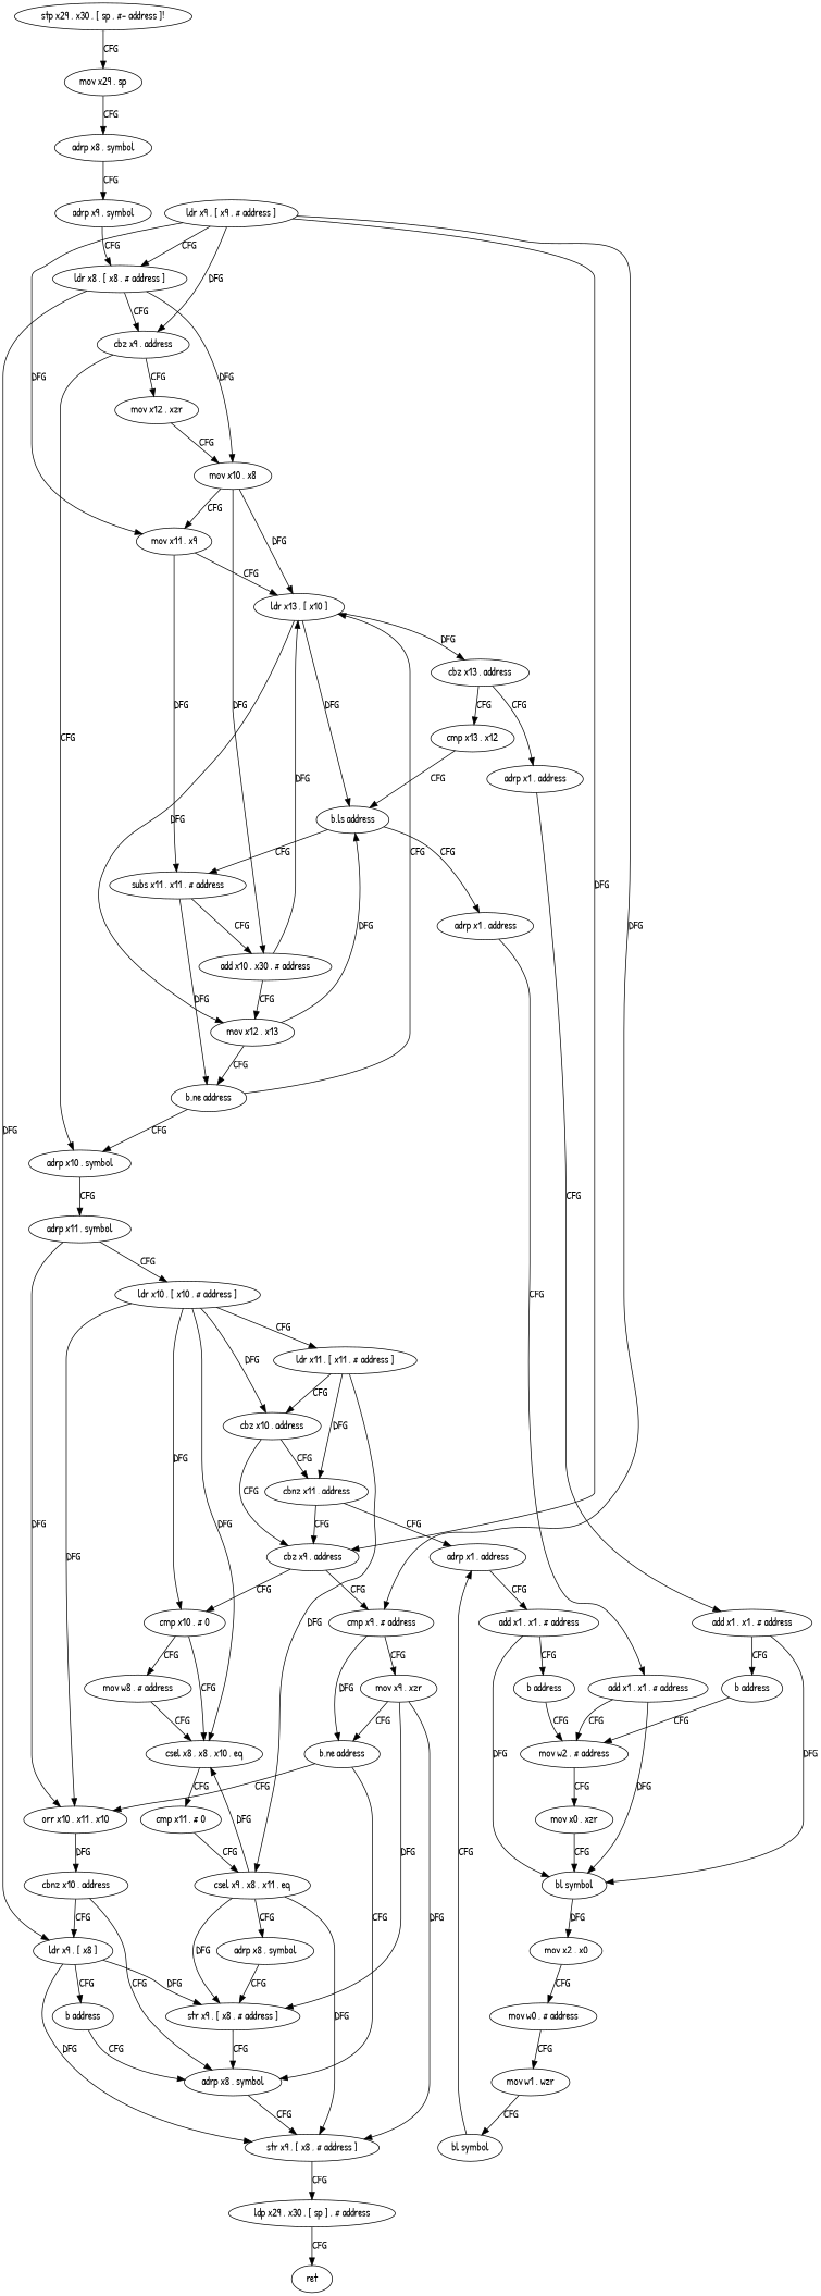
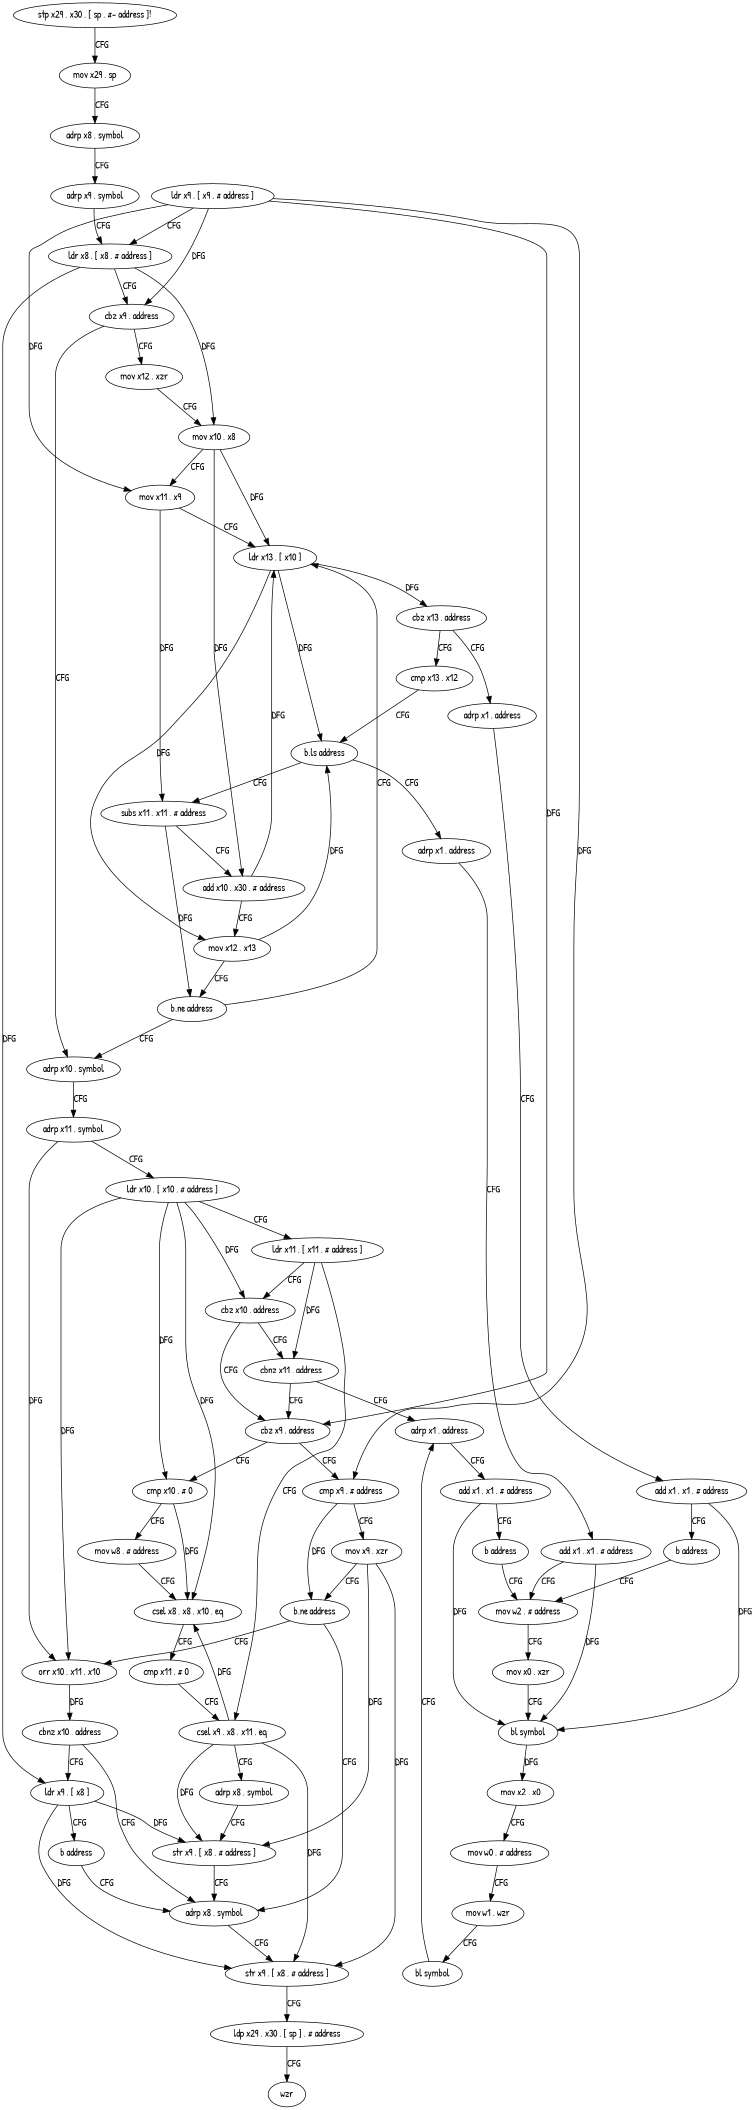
  digraph {
    fontname="Patrick Hand"
    node [fontname="Patrick Hand"]
    edge [fontname="Patrick Hand"]
    n1 [label="stp x29 , x30 , [ sp , #- address ]!"]
    n2 [label="mov x29 , sp"]
    n3 [label="adrp x8 , symbol"]
    n4 [label="adrp x9 , symbol"]
    n5 [label="ldr x8 , [ x8 , # address ]"]
    n6 [label="ldr x9 , [ x9 , # address ]"]
    n7 [label="cbz x9 , address"]
    n8 [label="cbz x9 , address"]
    n9 [label="mov x11 , x9"]
    n10 [label="cmp x9 , # address"]
    n11 [label="mov x10 , x8"]
    n12 [label="ldr x9 , [ x8 ]"]
    n13 [label="adrp x10 , symbol"]
    n14 [label="mov x12 , xzr"]
    n15 [label="cmp x10 , # 0"]
    n16 [label="ldr x13 , [ x10 ]"]
    n17 [label="subs x11 , x11 , # address"]
    n18 [label="mov x9 , xzr"]
    n19 [label="b.ne address"]
    n20 [label="add x10 , x30 , # address"]
    n21 [label="str x9 , [ x8 , # address ]"]
    n22 [label="str x9 , [ x8 , # address ]"]
    n23 [label="b address"]
    n24 [label="adrp x11 , symbol"]
    n25 [label="ldr x10 , [ x10 , # address ]"]
    n26 [label="orr x10 , x11 , x10"]
    n27 [label="b.ls address"]
    n28 [label="adrp x1 , address"]
    n29 [label="ldr x11 , [ x11 , # address ]"]
    n30 [label="cbz x10 , address"]
    n31 [label="csel x8 , x8 , x10 , eq"]
    n32 [label="cbnz x11 , address"]
    n33 [label="csel x9 , x8 , x11 , eq"]
    n34 [label="mov w8 , # address"]
    n35 [label="cmp x11 , # 0"]
    n36 [label="cbnz x10 , address"]
    n37 [label="adrp x1 , address"]
    n38 [label="adrp x8 , symbol"]
    n39 [label="add x1 , x1 , # address"]
    n40 [label="mov x12 , x13"]
    n41 [label="cbz x13 , address"]
    n42 [label="b.ne address"]
    n43 [label="adrp x1 , address"]
    n44 [label="cmp x13 , x12"]
    n45 [label="adrp x8 , symbol"]
    n46 [label="bl symbol"]
    n47 [label="b address"]
    n48 [label="add x1 , x1 , # address"]
    n49 [label="b address"]
    n50 [label="mov w2 , # address"]
    n51 [label="mov x2 , x0"]
    n52 [label="mov x0 , xzr"]
    n53 [label="add x1 , x1 , # address"]
    n54 [label="ldp x29 , x30 , [ sp ] , # address"]
    n55 [label="mov w0 , # address"]
    n56 [label="mov w1 , wzr"]
    n57 [label="bl symbol"]
-   n58 [label=ret]
+   n58 [label=wzr]
    n1 -> n2 [label=CFG]
    n2 -> n3 [label=CFG]
    n3 -> n4 [label=CFG]
    n4 -> n5 [label=CFG]
    n5 -> n7 [label=CFG]
    n5 -> n11 [label=DFG]
    n5 -> n12 [label=DFG]
    n6 -> n5 [label=CFG]
    n6 -> n7 [label=DFG]
    n6 -> n8 [label=DFG]
    n6 -> n9 [label=DFG]
    n6 -> n10 [label=DFG]
    n7 -> n13 [label=CFG]
    n7 -> n14 [label=CFG]
    n8 -> n10 [label=CFG]
    n8 -> n15 [label=CFG]
    n9 -> n16 [label=CFG]
    n9 -> n17 [label=DFG]
    n10 -> n18 [label=CFG]
    n10 -> n19 [label=DFG]
    n11 -> n9 [label=CFG]
    n11 -> n16 [label=DFG]
    n11 -> n20 [label=DFG]
    n12 -> n21 [label=DFG]
    n12 -> n22 [label=DFG]
    n12 -> n23 [label=CFG]
    n13 -> n24 [label=CFG]
    n14 -> n11 [label=CFG]
-   n15 -> n31 [label=CFG]
+   n15 -> n31 [label=DFG]
    n15 -> n34 [label=CFG]
    n16 -> n27 [label=DFG]
    n16 -> n40 [label=DFG]
    n16 -> n41 [label=DFG]
    n17 -> n20 [label=CFG]
    n17 -> n42 [label=DFG]
    n18 -> n19 [label=CFG]
    n18 -> n21 [label=DFG]
    n18 -> n22 [label=DFG]
    n19 -> n26 [label=CFG]
    n19 -> n45 [label=CFG]
    n20 -> n16 [label=DFG]
    n20 -> n40 [label=CFG]
    n21 -> n45 [label=CFG]
    n22 -> n54 [label=CFG]
    n23 -> n45 [label=CFG]
    n24 -> n25 [label=CFG]
    n24 -> n26 [label=DFG]
    n25 -> n15 [label=DFG]
    n25 -> n26 [label=DFG]
    n25 -> n29 [label=CFG]
    n25 -> n30 [label=DFG]
    n25 -> n31 [label=DFG]
    n26 -> n36 [label=DFG]
    n27 -> n17 [label=CFG]
    n27 -> n28 [label=CFG]
    n28 -> n53 [label=CFG]
    n29 -> n30 [label=CFG]
    n29 -> n32 [label=DFG]
-   n29 -> n33 [label=DFG]
+   n29 -> n33 [label=CFG]
    n30 -> n8 [label=CFG]
    n30 -> n32 [label=CFG]
    n31 -> n35 [label=CFG]
    n32 -> n8 [label=CFG]
    n32 -> n37 [label=CFG]
    n33 -> n21 [label=DFG]
    n33 -> n22 [label=DFG]
    n33 -> n31 [label=DFG]
    n33 -> n38 [label=CFG]
    n34 -> n31 [label=CFG]
    n35 -> n33 [label=CFG]
    n36 -> n12 [label=CFG]
    n36 -> n45 [label=CFG]
    n37 -> n39 [label=CFG]
    n38 -> n21 [label=CFG]
    n39 -> n46 [label=DFG]
    n39 -> n47 [label=CFG]
    n40 -> n27 [label=DFG]
    n40 -> n42 [label=CFG]
    n41 -> n43 [label=CFG]
    n41 -> n44 [label=CFG]
    n42 -> n13 [label=CFG]
    n42 -> n16 [label=CFG]
    n43 -> n48 [label=CFG]
    n44 -> n27 [label=CFG]
    n45 -> n22 [label=CFG]
    n46 -> n51 [label=DFG]
    n47 -> n50 [label=CFG]
    n48 -> n46 [label=DFG]
    n48 -> n49 [label=CFG]
    n49 -> n50 [label=CFG]
    n50 -> n52 [label=CFG]
    n51 -> n55 [label=CFG]
    n52 -> n46 [label=CFG]
    n53 -> n46 [label=DFG]
    n53 -> n50 [label=CFG]
    n54 -> n58 [label=CFG]
    n55 -> n56 [label=CFG]
    n56 -> n57 [label=CFG]
    n57 -> n37 [label=CFG]
  }
